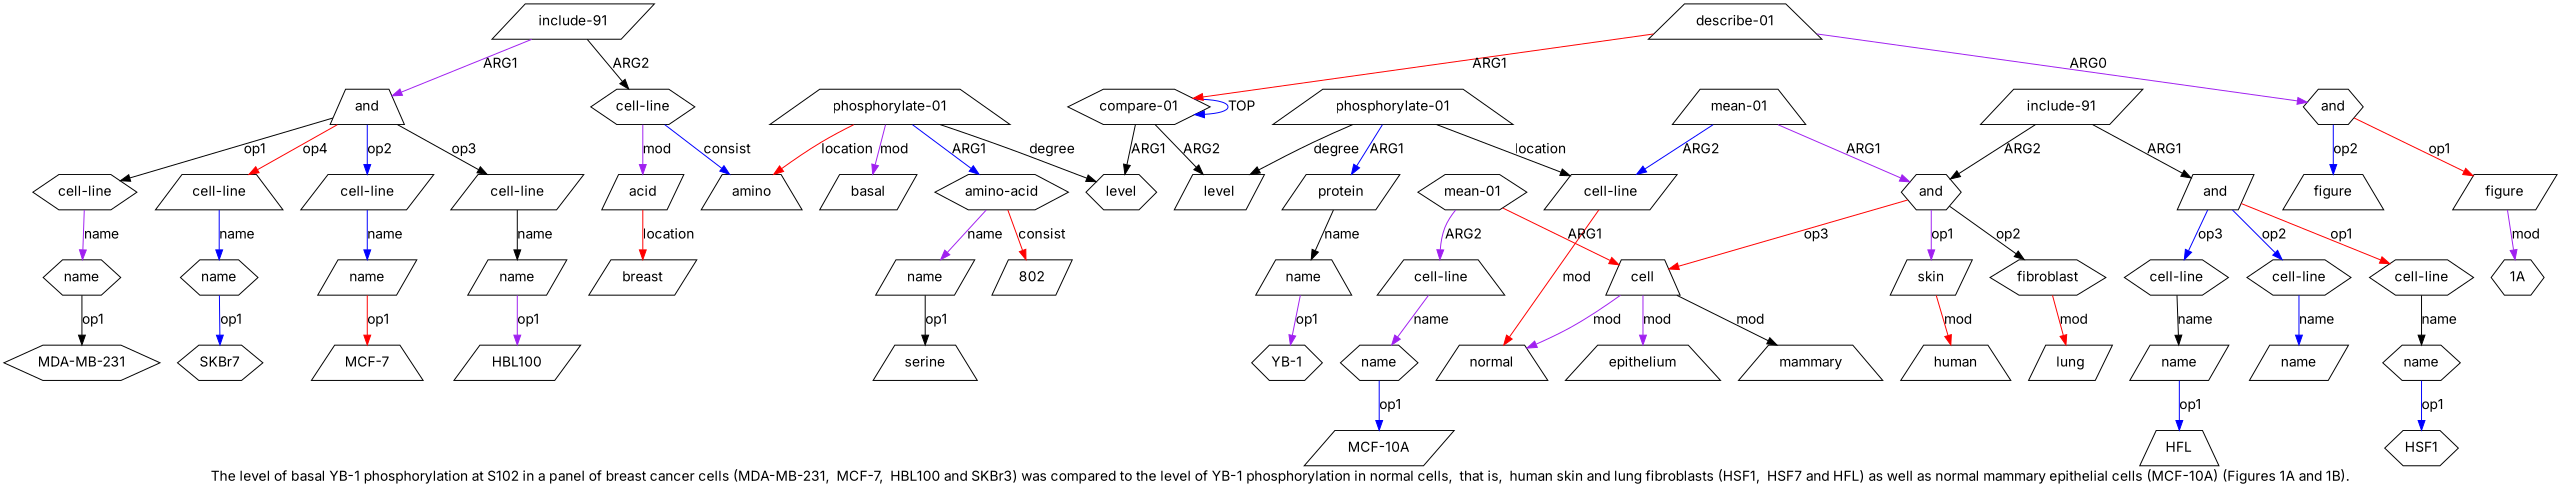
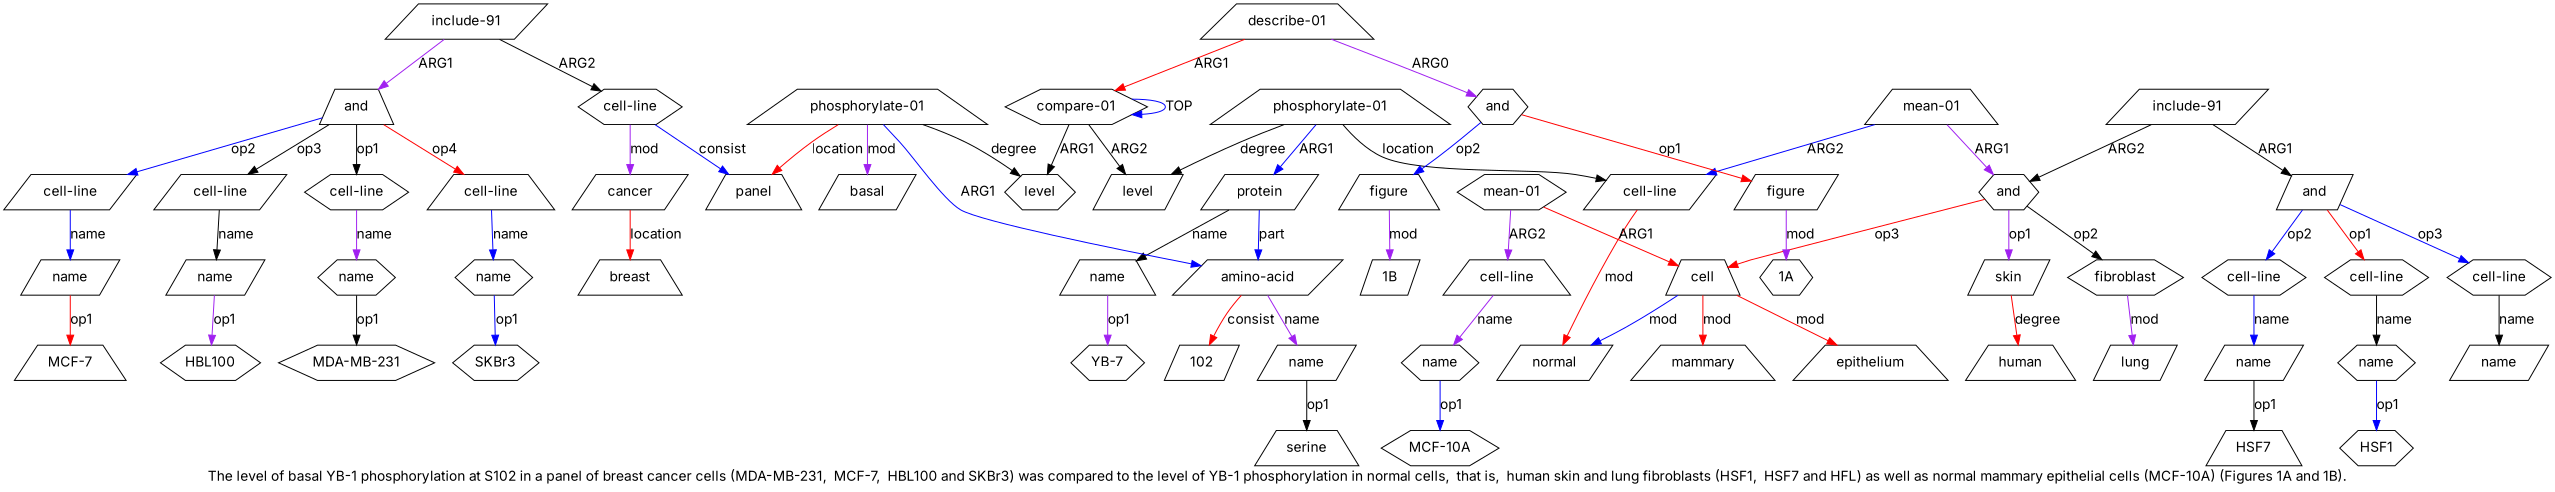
  digraph {
    fontname=Inter
    label="The level of basal YB-1 phosphorylation at S102 in a panel of breast cancer cells (MDA-MB-231,  MCF-7,  HBL100 and SKBr3) was compared to the level of YB-1 phosphorylation in normal cells,  that is,  human skin and lung fibroblasts (HSF1,  HSF7 and HFL) as well as normal mammary epithelial cells (MCF-10A) (Figures 1A and 1B)."
    node [color=black fontname=Inter gold_ind=-1 gold_label=name shape=parallelogram test_ind=-1 test_label=name]
    edge [color=black fontname=Inter gold_label=op1 test_label=op1]
    n1 [gold_ind=20 label=name shape=hexagon test_ind=20]
-   n2 [gold_label=SKBr3 label=SKBr7 shape=hexagon test_label=SKBr3]
+   n2 [gold_label=SKBr3 label=SKBr3 shape=hexagon test_label=SKBr3]
    n3 [gold_ind=21 gold_label=basal label=basal test_ind=21 test_label=basal]
    n4 [gold_ind=22 gold_label=level label=level test_ind=22 test_label=level]
    n5 [gold_ind=23 gold_label="phosphorylate-01" label="phosphorylate-01" shape=trapezium test_ind=23 test_label="phosphorylate-01"]
    n6 [gold_ind=24 gold_label="cell-line" label="cell-line" test_ind=24 test_label="cell-line"]
    n7 [gold_ind=5 gold_label=protein label=protein test_ind=5 test_label=protein]
-   n8 [gold_ind=25 gold_label=normal label=normal shape=trapezium test_ind=25 test_label=normal]
-   n9 [gold_ind=3 gold_label="amino-acid" label="amino-acid" shape=hexagon test_ind=3 test_label="amino-acid"]
+   n8 [gold_ind=25 gold_label=normal label=normal test_ind=25 test_label=normal]
+   n9 [gold_ind=3 gold_label="amino-acid" label="amino-acid" test_ind=3 test_label="amino-acid"]
    n10 [gold_ind=6 label=name shape=trapezium test_ind=6]
    n11 [gold_ind=4 label=name test_ind=4]
-   n12 [gold_label=102 label=802 test_label=102]
-   n13 [gold_label="YB-1" label="YB-1" shape=hexagon test_label="YB-1"]
+   n12 [gold_label=102 label=102 test_label=102]
+   n13 [gold_label="YB-1" label="YB-7" shape=hexagon test_label="YB-1"]
    n14 [gold_ind=26 gold_label="mean-01" label="mean-01" shape=trapezium test_ind=26 test_label="mean-01"]
    n15 [gold_ind=27 gold_label=and label=and shape=hexagon test_ind=27 test_label=and]
    n16 [gold_ind=28 gold_label=skin label=skin test_ind=28 test_label=skin]
    n17 [gold_ind=30 gold_label=fibroblast label=fibroblast shape=hexagon test_ind=30 test_label=fibroblast]
    n18 [gold_ind=32 gold_label=cell label=cell shape=trapezium test_ind=32 test_label=cell]
    n19 [gold_ind=29 gold_label=human label=human shape=trapezium test_ind=29 test_label=human]
    n20 [gold_ind=31 gold_label=lung label=lung test_ind=31 test_label=lung]
    n21 [gold_ind=33 gold_label=epithelium label=epithelium shape=trapezium test_ind=33 test_label=epithelium]
    n22 [gold_ind=34 gold_label=mammary label=mammary shape=trapezium test_ind=34 test_label=mammary]
-   n23 [gold_label=HBL100 label=HBL100 test_label=HBL100]
+   n23 [gold_label=HBL100 label=HBL100 shape=hexagon test_label=HBL100]
    n24 [gold_ind=37 label=name shape=hexagon test_ind=37]
-   n25 [gold_label="MCF-10A" label="MCF-10A" test_label="MCF-10A"]
+   n25 [gold_label="MCF-10A" label="MCF-10A" shape=hexagon test_label="MCF-10A"]
    n26 [gold_ind=36 gold_label="cell-line" label="cell-line" shape=trapezium test_ind=36 test_label="cell-line"]
    n27 [gold_ind=35 gold_label="mean-01" label="mean-01" shape=hexagon test_ind=35 test_label="mean-01"]
+   n28 [gold_label=HSF7 label=HSF7 shape=trapezium test_label=HSF7]
    n29 [gold_ind=15 gold_label="cell-line" label="cell-line" test_ind=15 test_label="cell-line"]
    n30 [gold_ind=16 label=name test_ind=16]
    n31 [gold_label="MCF-7" label="MCF-7" shape=trapezium test_label="MCF-7"]
    n32 [gold_ind=14 label=name shape=hexagon test_ind=14]
    n33 [gold_label="MDA-MB-231" label="MDA-MB-231" shape=hexagon test_label="MDA-MB-231"]
    n34 [gold_ind=17 gold_label="cell-line" label="cell-line" test_ind=17 test_label="cell-line"]
    n35 [gold_ind=18 label=name test_ind=18]
    n36 [gold_ind=11 gold_label="include-91" label="include-91" test_ind=11 test_label="include-91"]
    n37 [gold_ind=12 gold_label=and label=and shape=trapezium test_ind=12 test_label=and]
    n38 [gold_ind=8 gold_label="cell-line" label="cell-line" shape=hexagon test_ind=8 test_label="cell-line"]
    n39 [gold_ind=13 gold_label="cell-line" label="cell-line" shape=hexagon test_ind=13 test_label="cell-line"]
    n40 [gold_ind=19 gold_label="cell-line" label="cell-line" shape=trapezium test_ind=19 test_label="cell-line"]
-   n41 [gold_ind=7 gold_label=panel label=amino shape=trapezium test_ind=7 test_label=panel]
-   n42 [gold_ind=9 gold_label=cancer label=acid test_ind=9 test_label=cancer]
-   n43 [gold_ind=10 gold_label=breast label=breast test_ind=10 test_label=breast]
+   n41 [gold_ind=7 gold_label=panel label=panel shape=trapezium test_ind=7 test_label=panel]
+   n42 [gold_ind=9 gold_label=cancer label=cancer test_ind=9 test_label=cancer]
+   n43 [gold_ind=10 gold_label=breast label=breast shape=trapezium test_ind=10 test_label=breast]
    n44 [gold_ind=39 gold_label=and label=and test_ind=39 test_label=and]
    n45 [gold_ind=44 gold_label="cell-line" label="cell-line" shape=hexagon test_ind=44 test_label="cell-line"]
    n46 [gold_ind=42 gold_label="cell-line" label="cell-line" shape=hexagon test_ind=42 test_label="cell-line"]
    n47 [gold_ind=40 gold_label="cell-line" label="cell-line" shape=hexagon test_ind=40 test_label="cell-line"]
    n48 [gold_ind=45 label=name test_ind=45]
    n49 [gold_ind=43 label=name test_ind=43]
    n50 [gold_ind=41 label=name shape=hexagon test_ind=41]
-   n51 [gold_label=HFL label=HFL shape=trapezium test_label=HFL]
    n52 [gold_label=HSF1 label=HSF1 shape=hexagon test_label=HSF1]
    n53 [gold_ind=38 gold_label="include-91" label="include-91" test_ind=38 test_label="include-91"]
+   n54 [gold_label="1B" label="1B" test_label="1B"]
    n55 [gold_ind=1 gold_label=level label=level shape=hexagon test_ind=1 test_label=level]
    n56 [gold_ind=0 gold_label="compare-01" label="compare-01" shape=hexagon test_ind=0 test_label="compare-01"]
    n57 [gold_label=serine label=serine shape=trapezium test_label=serine]
    n58 [gold_ind=2 gold_label="phosphorylate-01" label="phosphorylate-01" shape=trapezium test_ind=2 test_label="phosphorylate-01"]
    n59 [gold_label="1A" label="1A" shape=hexagon test_label="1A"]
    n60 [gold_ind=46 gold_label="describe-01" label="describe-01" shape=trapezium test_ind=46 test_label="describe-01"]
    n61 [gold_ind=47 gold_label=and label=and shape=hexagon test_ind=47 test_label=and]
    n62 [gold_ind=48 gold_label=figure label=figure test_ind=48 test_label=figure]
    n63 [gold_ind=49 gold_label=figure label=figure shape=trapezium test_ind=49 test_label=figure]
    n1 -> n2 [color=blue label=op1]
    n5 -> n4 [gold_label=degree label=degree test_label=degree]
    n5 -> n6 [gold_label=location label=location test_label=location]
    n5 -> n7 [color=blue gold_label=ARG1 label=ARG1 test_label=ARG1]
    n6 -> n8 [color=red gold_label=mod label=mod test_label=mod]
+   n7 -> n9 [color=blue gold_label=part label=part test_label=part]
    n7 -> n10 [gold_label=name label=name test_label=name]
    n9 -> n11 [color=purple gold_label=name label=name test_label=name]
    n9 -> n12 [color=red gold_label=mod label=consist test_label=mod]
    n10 -> n13 [color=purple label=op1]
    n11 -> n57 [label=op1]
    n14 -> n6 [color=blue gold_label=ARG2 label=ARG2 test_label=ARG2]
    n14 -> n15 [color=purple gold_label=ARG1 label=ARG1 test_label=ARG1]
    n15 -> n16 [color=purple label=op1]
    n15 -> n17 [gold_label=op2 label=op2 test_label=op2]
    n15 -> n18 [color=red gold_label=op3 label=op3 test_label=op3]
-   n16 -> n19 [color=red gold_label=mod label=mod test_label=mod]
-   n17 -> n20 [color=red gold_label=mod label=mod test_label=mod]
-   n18 -> n8 [color=purple gold_label=mod label=mod test_label=mod]
-   n18 -> n21 [color=purple gold_label=mod label=mod test_label=mod]
-   n18 -> n22 [gold_label=mod label=mod test_label=mod]
+   n16 -> n19 [color=red gold_label=mod label=degree test_label=mod]
+   n17 -> n20 [color=purple gold_label=mod label=mod test_label=mod]
+   n18 -> n8 [color=blue gold_label=mod label=mod test_label=mod]
+   n18 -> n21 [color=red gold_label=mod label=mod test_label=mod]
+   n18 -> n22 [color=red gold_label=mod label=mod test_label=mod]
    n24 -> n25 [color=blue label=op1]
    n26 -> n24 [color=purple gold_label=name label=name test_label=name]
    n27 -> n18 [color=red gold_label=ARG1 label=ARG1 test_label=ARG1]
    n27 -> n26 [color=purple gold_label=ARG2 label=ARG2 test_label=ARG2]
    n29 -> n30 [color=blue gold_label=name label=name test_label=name]
    n30 -> n31 [color=red label=op1]
    n32 -> n33 [label=op1]
    n34 -> n35 [gold_label=name label=name test_label=name]
    n35 -> n23 [color=purple label=op1]
    n36 -> n37 [color=purple gold_label=ARG1 label=ARG1 test_label=ARG1]
    n36 -> n38 [gold_label=ARG2 label=ARG2 test_label=ARG2]
    n37 -> n29 [color=blue gold_label=op2 label=op2 test_label=op2]
    n37 -> n34 [gold_label=op3 label=op3 test_label=op3]
    n37 -> n39 [label=op1]
    n37 -> n40 [color=red gold_label=op4 label=op4 test_label=op4]
    n38 -> n41 [color=blue gold_label=consist label=consist test_label=consist]
    n38 -> n42 [color=purple gold_label=mod label=mod test_label=mod]
    n39 -> n32 [color=purple gold_label=name label=name test_label=name]
    n40 -> n1 [color=blue gold_label=name label=name test_label=name]
    n42 -> n43 [color=red gold_label=mod label=location test_label=mod]
    n44 -> n45 [color=blue gold_label=op3 label=op3 test_label=op3]
    n44 -> n46 [color=blue gold_label=op2 label=op2 test_label=op2]
    n44 -> n47 [color=red label=op1]
    n45 -> n48 [gold_label=name label=name test_label=name]
    n46 -> n49 [color=blue gold_label=name label=name test_label=name]
    n47 -> n50 [gold_label=name label=name test_label=name]
-   n48 -> n51 [color=blue label=op1]
+   n49 -> n28 [label=op1]
    n50 -> n52 [color=blue label=op1]
    n53 -> n15 [gold_label=ARG2 label=ARG2 test_label=ARG2]
    n53 -> n44 [gold_label=ARG1 label=ARG1 test_label=ARG1]
    n56 -> n4 [gold_label=ARG2 label=ARG2 test_label=ARG2]
    n56 -> n55 [gold_label=ARG1 label=ARG1 test_label=ARG1]
    n56 -> n56 [color=blue gold_label=TOP label=TOP test_label=TOP]
    n58 -> n3 [color=purple gold_label=mod label=mod test_label=mod]
    n58 -> n9 [color=blue gold_label=ARG1 label=ARG1 test_label=ARG1]
    n58 -> n41 [color=red gold_label=location label=location test_label=location]
    n58 -> n55 [gold_label=degree label=degree test_label=degree]
    n60 -> n56 [color=red gold_label=ARG1 label=ARG1 test_label=ARG1]
    n60 -> n61 [color=purple gold_label=ARG0 label=ARG0 test_label=ARG0]
    n61 -> n62 [color=red label=op1]
    n61 -> n63 [color=blue gold_label=op2 label=op2 test_label=op2]
    n62 -> n59 [color=purple gold_label=mod label=mod test_label=mod]
+   n63 -> n54 [color=purple gold_label=mod label=mod test_label=mod]
  }
